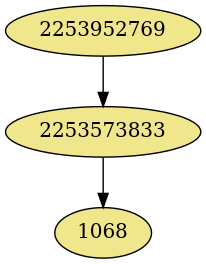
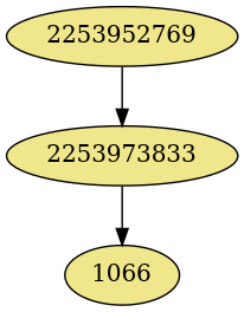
  strict digraph {
    node [fillcolor=khaki style=filled]
-   2253973833 [label=2253573833]
-   1066 [label=1068]
+   2253973833
+   1066
    n3 [label=2253952769]
    2253973833 -> 1066
    n3 -> 2253973833
  }
